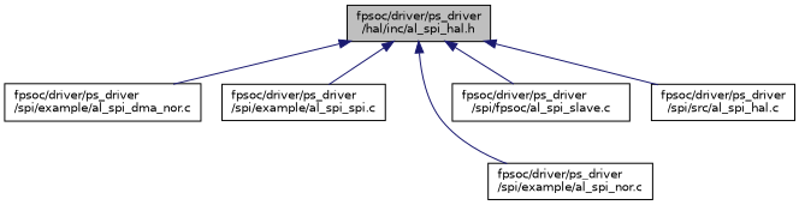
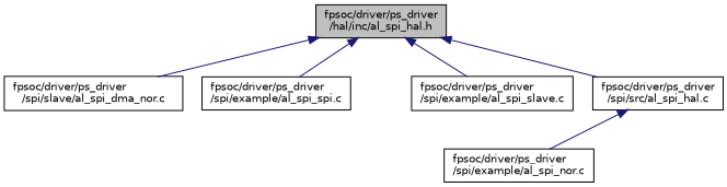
  digraph {
    node [color=black fillcolor=white fontname=Helvetica fontsize=10 shape=record style=filled]
    edge [color=midnightblue dir=back fontname=Helvetica fontsize=10 labelfontname=Helvetica labelfontsize=10 style=solid]
    n1 [fillcolor=grey75 fontcolor=black height=0.2 label="fpsoc/driver/ps_driver\l/hal/inc/al_spi_hal.h" width=0.4]
-   n2 [height=0.2 label="fpsoc/driver/ps_driver\l/spi/example/al_spi_dma_nor.c" width=0.4]
+   n2 [height=0.2 label="fpsoc/driver/ps_driver\l/spi/slave/al_spi_dma_nor.c" width=0.4]
    n3 [height=0.2 label="fpsoc/driver/ps_driver\l/spi/example/al_spi_spi.c" width=0.4]
    n4 [height=0.2 label="fpsoc/driver/ps_driver\l/spi/example/al_spi_nor.c" width=0.4]
-   n5 [height=0.2 label="fpsoc/driver/ps_driver\l/spi/fpsoc/al_spi_slave.c" width=0.4]
+   n5 [height=0.2 label="fpsoc/driver/ps_driver\l/spi/example/al_spi_slave.c" width=0.4]
    n6 [height=0.2 label="fpsoc/driver/ps_driver\l/spi/src/al_spi_hal.c" width=0.4]
    n1 -> n2
    n1 -> n3
-   n1 -> n4
+   n6 -> n4
    n1 -> n5
    n1 -> n6
  }
